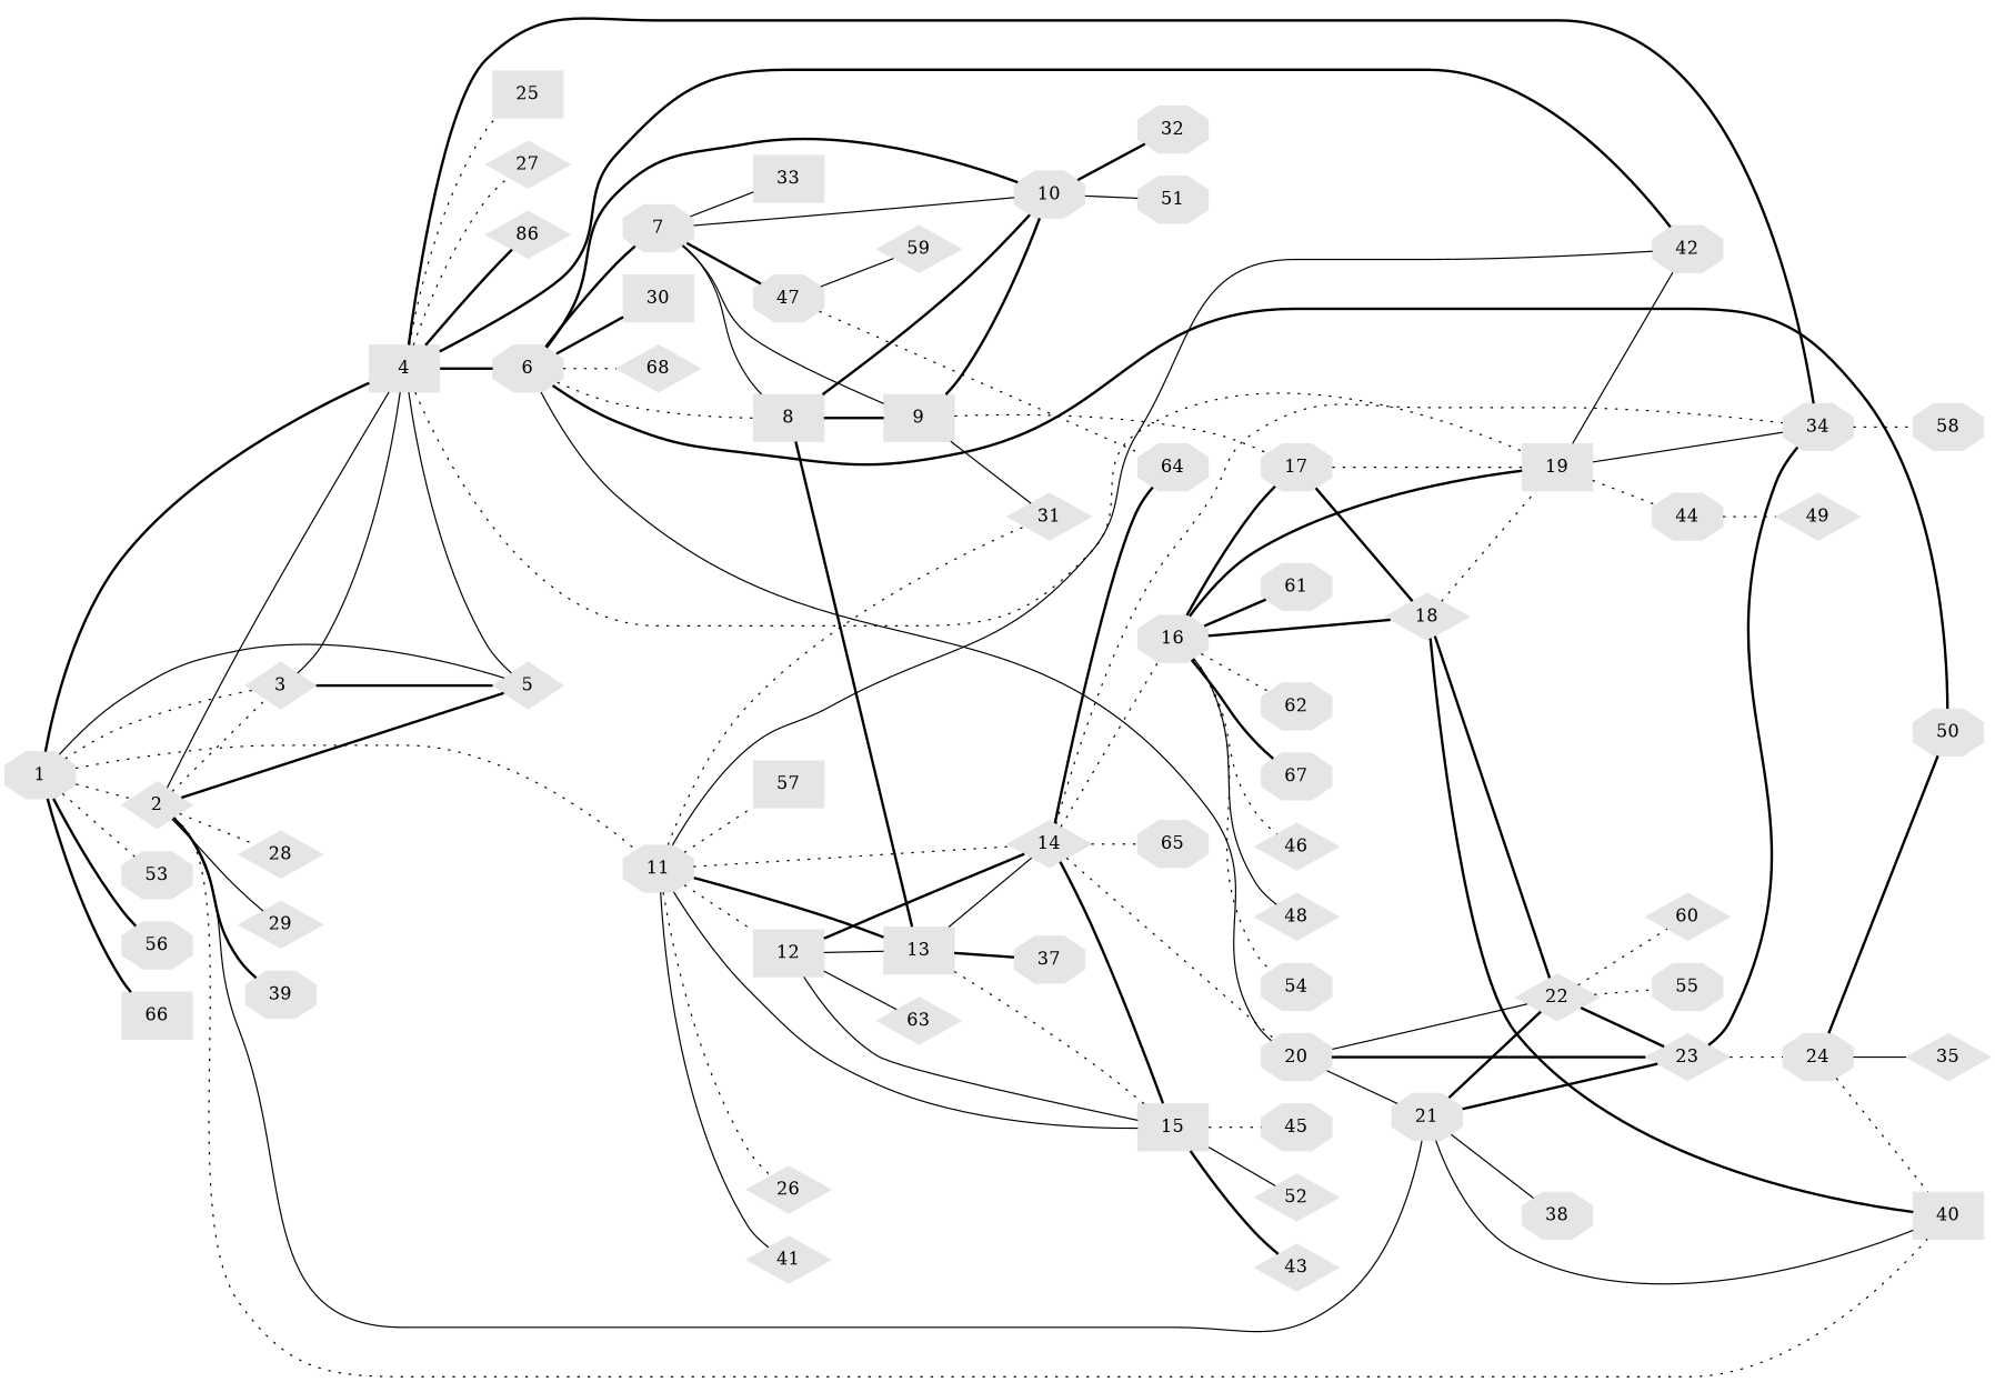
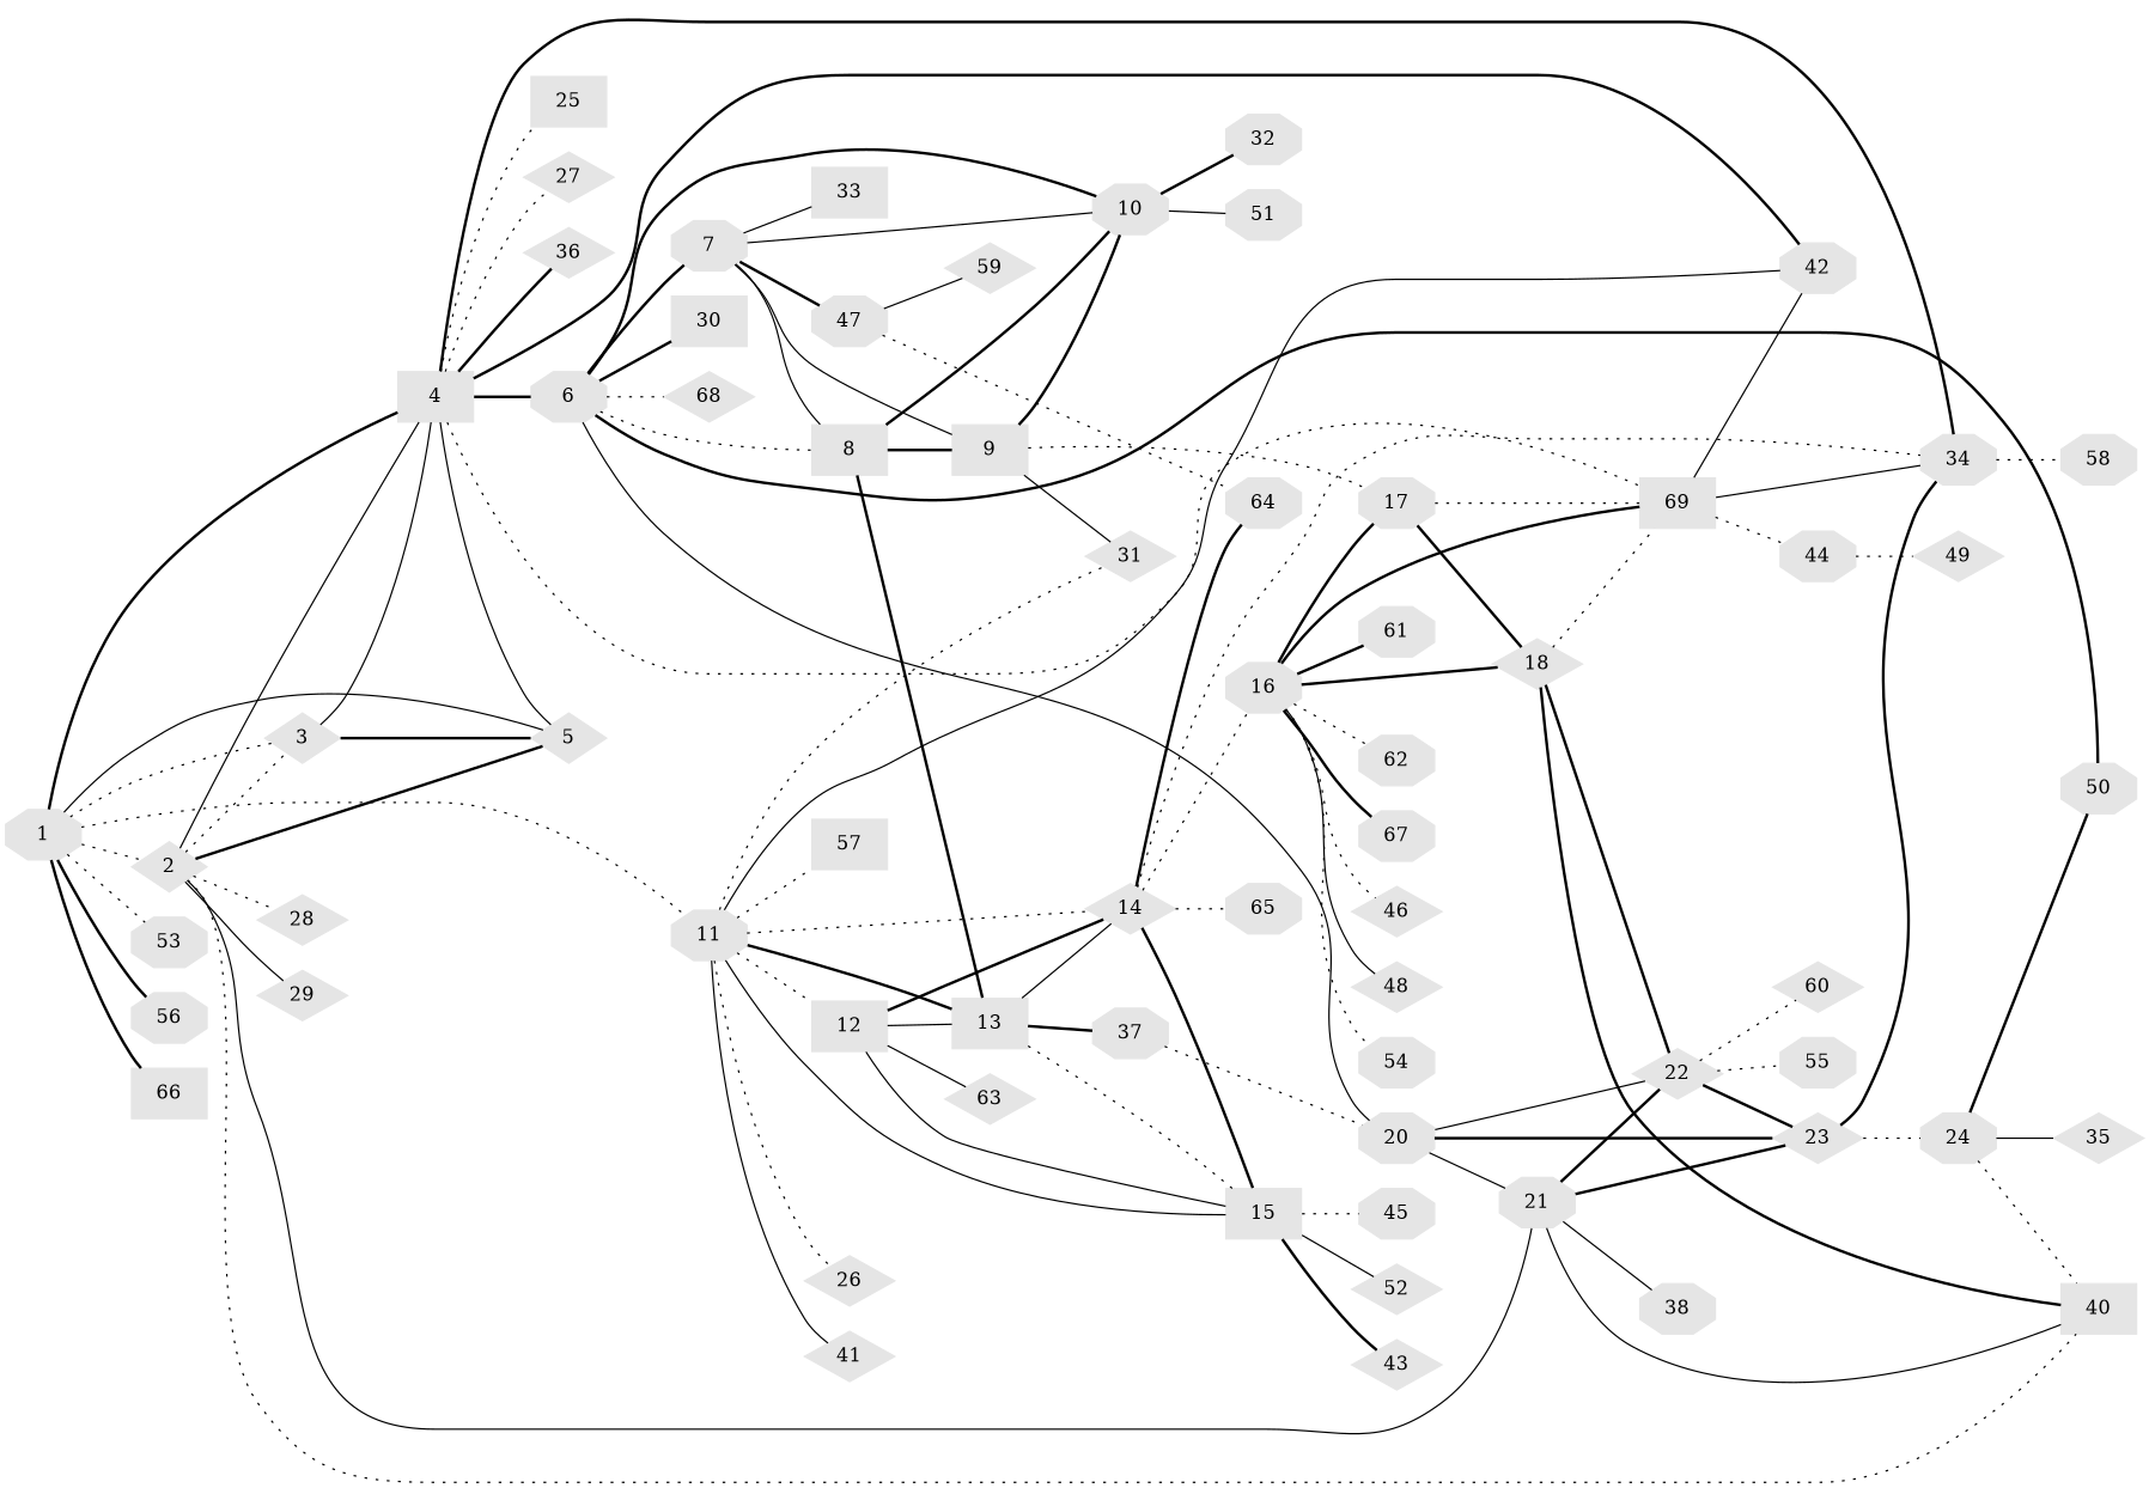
  graph {
    rankdir=LR
    node [color=gray90 shape=octagon style=filled]
    edge [style=bold weight=1.0]
    2 [shape=diamond]
    1
    3 [shape=diamond]
    4 [shape=box]
    5 [shape=diamond]
    11
    53
    56
    66 [shape=box]
    21
    28 [shape=diamond]
    29 [shape=diamond]
-   39
    40 [shape=box]
    6
-   19 [shape=box]
+   19 [shape=box label=69]
    25 [shape=box]
    27 [shape=diamond]
    34
-   36 [shape=diamond label=86]
+   36 [shape=diamond]
    42
    13 [shape=box]
    31 [shape=diamond]
    12 [shape=box]
    14 [shape=diamond]
    15 [shape=box]
    26 [shape=diamond]
    41 [shape=diamond]
    57 [shape=box]
    22 [shape=diamond]
    23 [shape=diamond]
    38
    7
    8 [shape=box]
    10
    20
    30 [shape=box]
    50
    68 [shape=diamond]
    44
    58
    9 [shape=box]
    33 [shape=box]
    47
    17
    32
    51
    64
    59 [shape=diamond]
    37
    18 [shape=diamond]
    63 [shape=diamond]
    16
    65
    43 [shape=diamond]
    45
    52 [shape=diamond]
    46 [shape=diamond]
    48 [shape=diamond]
    54
    61
    62
    67
    55
    60 [shape=diamond]
    49 [shape=diamond]
    24
    35 [shape=diamond]
    2 -- 3 [style=dotted]
    2 -- 4 [style=solid]
    2 -- 5
    2 -- 21 [style=solid]
    2 -- 28 [style=dotted]
    2 -- 29 [style=solid]
-   2 -- 39
    2 -- 40 [style=dotted]
    1 -- 2 [style=dotted]
    1 -- 3 [style=dotted]
    1 -- 4
    1 -- 5 [style=solid]
    1 -- 11 [style=dotted]
    1 -- 53 [style=dotted]
    1 -- 56
    1 -- 66
    3 -- 4 [style=solid]
    3 -- 5 [weight=4.0]
    4 -- 5 [style=solid]
    4 -- 6
    4 -- 19 [style=dotted]
    4 -- 25 [style=dotted]
    4 -- 27 [style=dotted]
    4 -- 34
    4 -- 36
    4 -- 42
    11 -- 42 [style=solid]
    11 -- 13
    11 -- 31 [style=dotted]
    11 -- 12 [style=dotted]
    11 -- 14 [style=dotted]
    11 -- 15 [style=solid]
    11 -- 26 [style=dotted]
    11 -- 41 [style=solid]
    11 -- 57 [style=dotted]
    21 -- 40 [style=solid]
    21 -- 22
    21 -- 23
    21 -- 38 [style=solid]
    6 -- 7
    6 -- 8 [style=dotted]
    6 -- 10
    6 -- 20 [style=solid]
    6 -- 30
    6 -- 50
    6 -- 68 [style=dotted]
    19 -- 34 [style=solid]
    19 -- 42 [style=solid]
    19 -- 44 [style=dotted]
    34 -- 58 [style=dotted weight=2.0]
    13 -- 14 [style=solid]
    13 -- 15 [style=dotted]
    13 -- 37
    12 -- 13 [style=solid]
    12 -- 14
    12 -- 15 [style=solid]
    12 -- 63 [style=solid]
    14 -- 34 [style=dotted]
    14 -- 15
-   14 -- 20 [style=dotted]
+   37 -- 20 [style=dotted]
    14 -- 64
    14 -- 16 [style=dotted]
    14 -- 65 [style=dotted]
    15 -- 43
    15 -- 45 [style=dotted]
    15 -- 52 [style=solid]
    22 -- 23
    22 -- 55 [style=dotted]
    22 -- 60 [style=dotted]
    23 -- 34
    23 -- 24 [style=dotted]
    7 -- 8 [style=solid]
    7 -- 10 [style=solid]
    7 -- 9 [style=solid]
    7 -- 33 [style=solid]
    7 -- 47
    8 -- 13
    8 -- 10
    8 -- 9
    10 -- 32
    10 -- 51 [style=solid]
    20 -- 21 [style=solid weight=2.0]
    20 -- 22 [style=solid weight=2.0]
    20 -- 23 [weight=4.0]
    44 -- 49 [style=dotted]
    9 -- 31 [style=solid]
    9 -- 10
    9 -- 17 [style=dotted]
    47 -- 64 [style=dotted]
    47 -- 59 [style=solid]
    17 -- 19 [style=dotted weight=2.0]
    17 -- 18 [weight=2.0]
    18 -- 40
    18 -- 19 [style=dotted]
    18 -- 22
    16 -- 19
    16 -- 17 [weight=2.0]
    16 -- 18
    16 -- 46 [style=dotted]
    16 -- 48 [style=solid]
    16 -- 54 [style=dotted]
    16 -- 61
    16 -- 62 [style=dotted]
    16 -- 67
    24 -- 40 [style=dotted]
    24 -- 50
    24 -- 35 [style=solid]
  }
